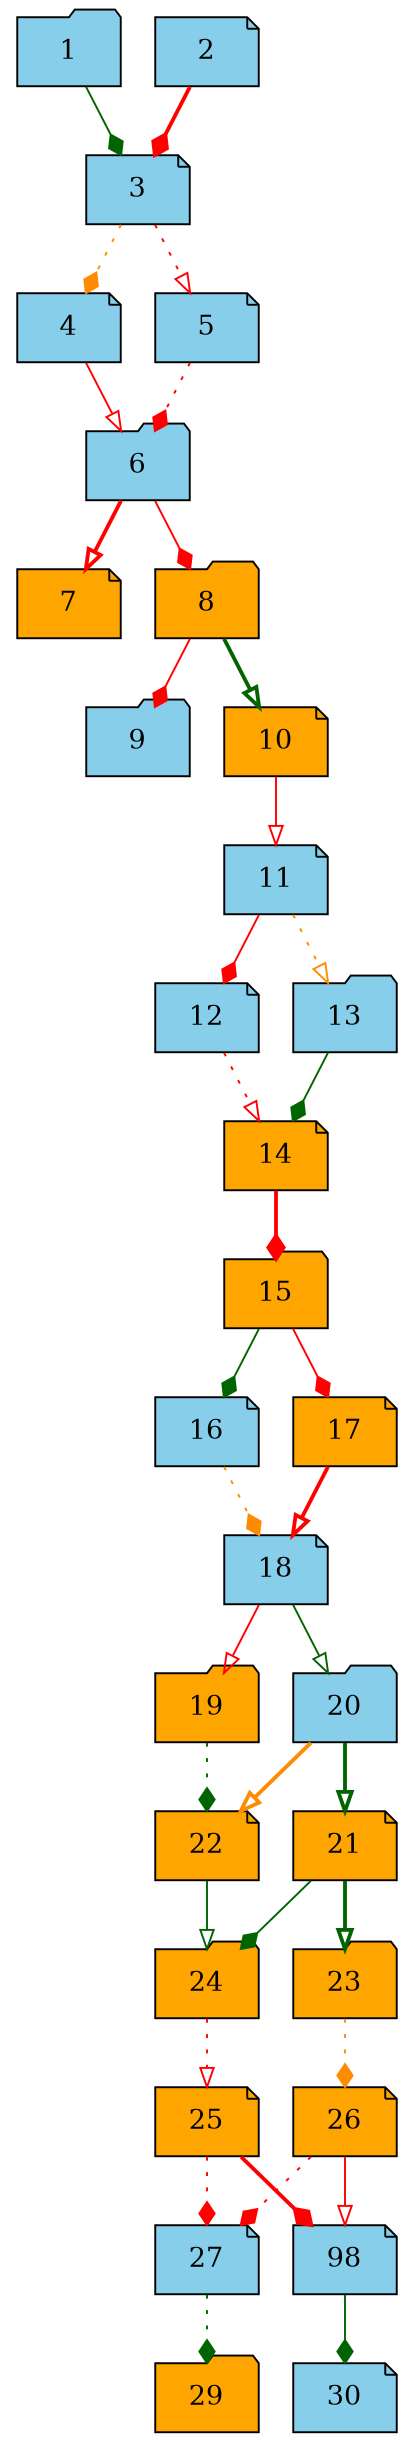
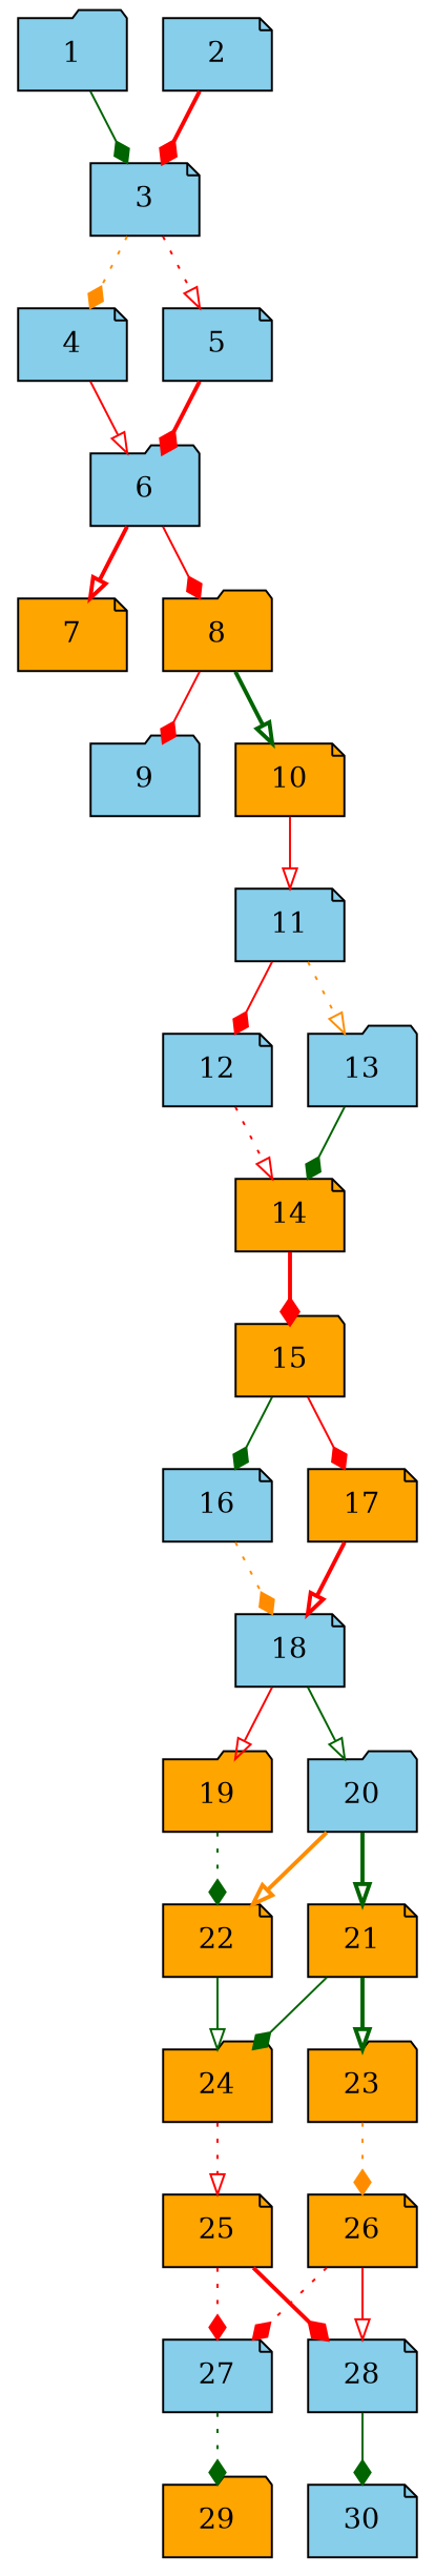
  digraph {
    node [alpha=0.16 fillcolor=skyblue shape=note style=filled]
    edge [arrowhead=diamond color=red style=solid]
    1 [alpha=0.09 expect_size=40096768 shape=folder]
    3 [alpha=0.02 expect_size=35123200]
    4 [alpha=0.12 expect_size=27875328]
    5 [expect_size=23152640]
    6 [alpha=0.14 expect_size=15149056 shape=folder]
    2 [expect_size=13868032]
    7 [alpha=0.06 expect_size=47815680 fillcolor=orange]
    8 [alpha=0.02 expect_size=51725312 fillcolor=orange shape=folder]
    9 [alpha=0.01 expect_size=18446336 shape=folder]
    10 [alpha=0.18 expect_size=16875520 fillcolor=orange]
    11 [alpha=0.17 expect_size=11876352]
    12 [alpha=0.19 expect_size=32114688]
    13 [alpha=0.18 expect_size=23109632 shape=folder]
    14 [alpha=0.02 expect_size=27680768 fillcolor=orange]
    15 [alpha=0.19 expect_size=9743360 fillcolor=orange shape=folder]
    16 [alpha=0.05 expect_size=48314368]
    17 [alpha=0.13 expect_size=34950144 fillcolor=orange]
    18 [alpha=0.09 expect_size=48352256]
    19 [alpha=0.01 expect_size=6784000 fillcolor=orange shape=folder]
    20 [alpha=0.11 expect_size=8662016 shape=folder]
    22 [alpha=0.04 expect_size=44510208 fillcolor=orange]
    21 [alpha=0.15 expect_size=51386368 fillcolor=orange]
    24 [alpha=0.15 expect_size=36773888 fillcolor=orange shape=folder]
    23 [alpha=0.04 expect_size=42078208 fillcolor=orange shape=folder]
    25 [alpha=0.13 expect_size=41182208 fillcolor=orange]
    26 [alpha=0.15 expect_size=38049792 fillcolor=orange]
    27 [expect_size=49845248]
-   28 [expect_size=32666624 label=98]
+   28 [expect_size=32666624]
    29 [alpha=0.01 expect_size=7083008 fillcolor=orange shape=folder]
    30 [alpha=0.12 expect_size=9169920]
    1 -> 3 [color=darkgreen]
    3 -> 4 [color=darkorange style=dotted]
    3 -> 5 [arrowhead=onormal style=dotted]
    4 -> 6 [arrowhead=onormal]
-   5 -> 6 [style=dotted]
+   5 -> 6 [style=bold]
    6 -> 7 [arrowhead=onormal style=bold]
    6 -> 8
    2 -> 3 [style=bold]
    8 -> 9
    8 -> 10 [arrowhead=onormal color=darkgreen style=bold]
    10 -> 11 [arrowhead=onormal]
    11 -> 12
    11 -> 13 [arrowhead=onormal color=darkorange style=dotted]
    12 -> 14 [arrowhead=onormal style=dotted]
    13 -> 14 [color=darkgreen]
    14 -> 15 [style=bold]
    15 -> 16 [color=darkgreen]
    15 -> 17
    16 -> 18 [color=darkorange style=dotted]
    17 -> 18 [arrowhead=onormal style=bold]
    18 -> 19 [arrowhead=onormal]
    18 -> 20 [arrowhead=onormal color=darkgreen]
    19 -> 22 [color=darkgreen style=dotted]
    20 -> 22 [arrowhead=onormal color=darkorange style=bold]
    20 -> 21 [arrowhead=onormal color=darkgreen style=bold]
    22 -> 24 [arrowhead=onormal color=darkgreen]
    21 -> 24 [color=darkgreen]
    21 -> 23 [arrowhead=onormal color=darkgreen style=bold]
    24 -> 25 [arrowhead=onormal style=dotted]
    23 -> 26 [color=darkorange style=dotted]
    25 -> 27 [style=dotted]
    25 -> 28 [style=bold]
    26 -> 27 [style=dotted]
    26 -> 28 [arrowhead=onormal]
    27 -> 29 [color=darkgreen style=dotted]
    28 -> 30 [color=darkgreen]
  }
